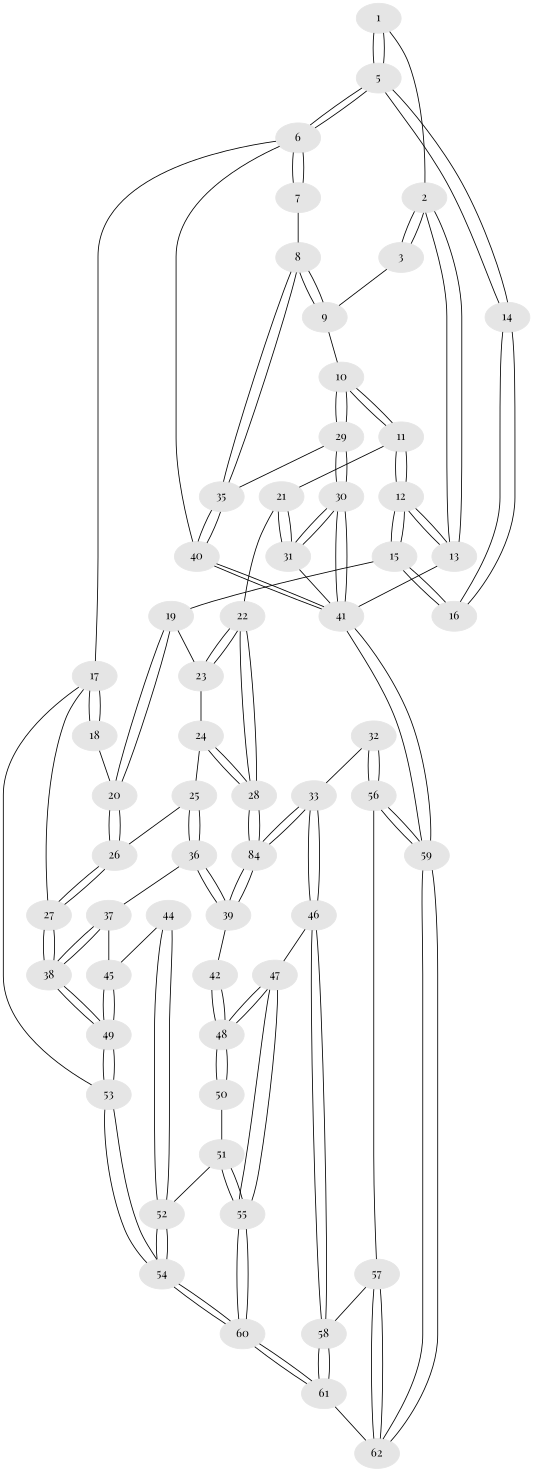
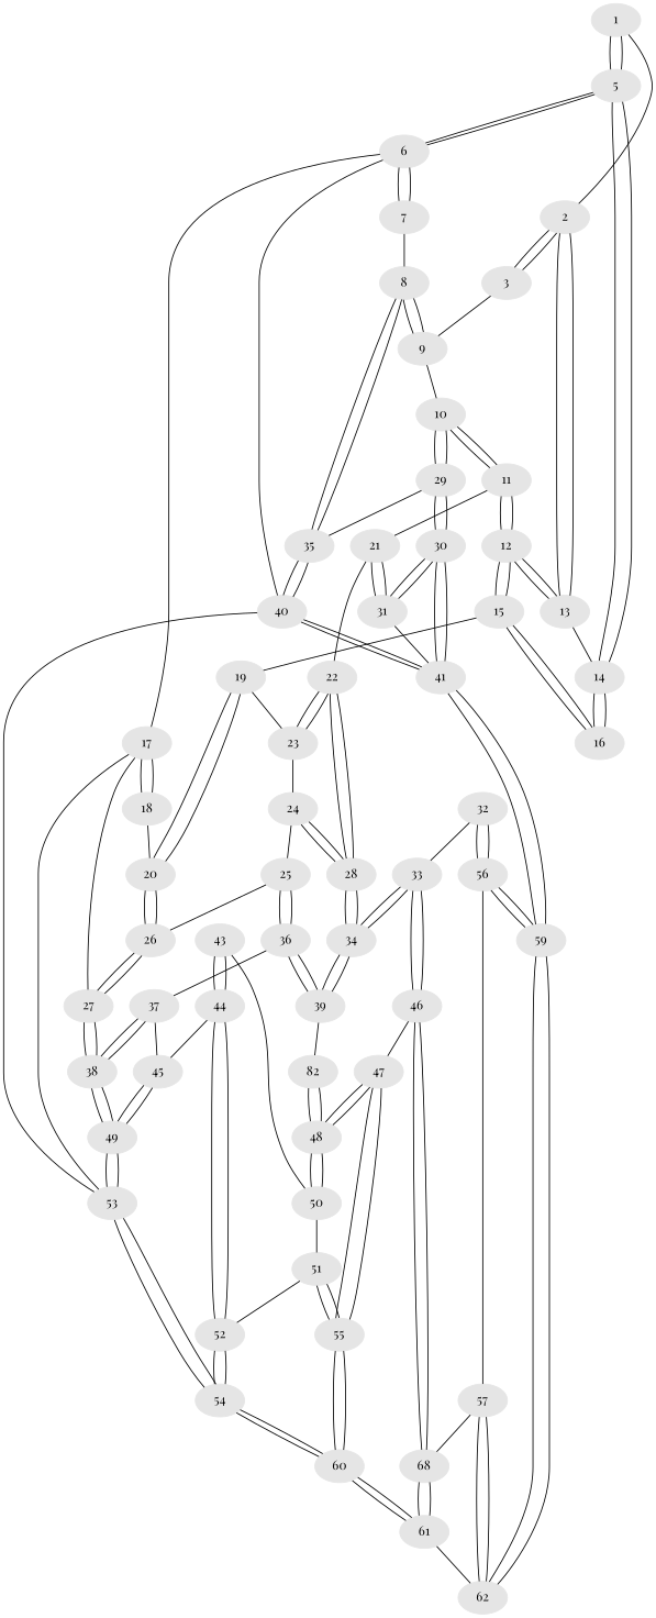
  graph {
    fontname="Playfair Display"
    node [color=gray90 fontname="Playfair Display" style=filled]
    edge [fontname="Playfair Display"]
    1
    2
    5
    3
    13
    6
    14
    9
    10
    7
    8
    17
    40
    16
    18
    27
    53
    41
    35
    11
    29
    12
    21
    30
    15
    22
    31
    19
    20
    23
    38
    54
    26
    24
    28
-   34 [label=84]
+   34
    25
    36
    39
    37
    49
    59
    32
    33
    56
    46
    57
    47
-   58
-   42
+   58 [label=68]
+   42 [label=82]
    45
    48
    62
+   43
    44
    50
    52
    51
    55
    61
    60
    1 -- 2
    1 -- 5
    1 -- 5
    2 -- 3
    2 -- 3
    2 -- 13
    2 -- 13
    5 -- 6
    5 -- 6
    5 -- 14
    5 -- 14
    3 -- 9
-   13 -- 41
+   13 -- 14
    6 -- 7
    6 -- 7
    6 -- 17
    6 -- 40
    14 -- 16
    14 -- 16
    9 -- 10
    10 -- 11
    10 -- 11
    10 -- 29
    10 -- 29
    7 -- 8
    8 -- 9
    8 -- 9
    8 -- 35
    8 -- 35
    17 -- 18
    17 -- 18
    17 -- 27
    17 -- 53
+   40 -- 53
    40 -- 41
    40 -- 41
    18 -- 20
    27 -- 38
    27 -- 38
    53 -- 54
    53 -- 54
    41 -- 59
    41 -- 59
    35 -- 40
    35 -- 40
    11 -- 12
    11 -- 12
    11 -- 21
    29 -- 35
    29 -- 30
    29 -- 30
    12 -- 13
    12 -- 13
    12 -- 15
    12 -- 15
    21 -- 22
    21 -- 31
    21 -- 31
    30 -- 41
    30 -- 41
    30 -- 31
    30 -- 31
    15 -- 16
    15 -- 16
    15 -- 19
    22 -- 23
    22 -- 23
    22 -- 28
    22 -- 28
    31 -- 41
    19 -- 20
    19 -- 20
    19 -- 23
    20 -- 26
    20 -- 26
    23 -- 24
    38 -- 49
    38 -- 49
    54 -- 60
    54 -- 60
    26 -- 27
    26 -- 27
    24 -- 28
    24 -- 28
    24 -- 25
    28 -- 34
    28 -- 34
    34 -- 39
    34 -- 39
    25 -- 26
    25 -- 36
    25 -- 36
    36 -- 39
    36 -- 39
    36 -- 37
    39 -- 42
    37 -- 38
    37 -- 38
    37 -- 45
    49 -- 53
    49 -- 53
    59 -- 62
    59 -- 62
    32 -- 33
    32 -- 56
    32 -- 56
    33 -- 34
    33 -- 34
    33 -- 46
    33 -- 46
    56 -- 59
    56 -- 59
    56 -- 57
    46 -- 47
    46 -- 58
    46 -- 58
    57 -- 58
    57 -- 62
    57 -- 62
    47 -- 48
    47 -- 48
    47 -- 55
    47 -- 55
    58 -- 61
    58 -- 61
    42 -- 48
    42 -- 48
    45 -- 49
    45 -- 49
    48 -- 50
    48 -- 50
+   43 -- 44
+   43 -- 44
+   43 -- 50
    44 -- 45
    44 -- 52
    44 -- 52
    50 -- 51
    52 -- 54
    52 -- 54
    51 -- 52
    51 -- 55
    51 -- 55
    55 -- 60
    55 -- 60
    61 -- 62
    60 -- 61
    60 -- 61
  }
